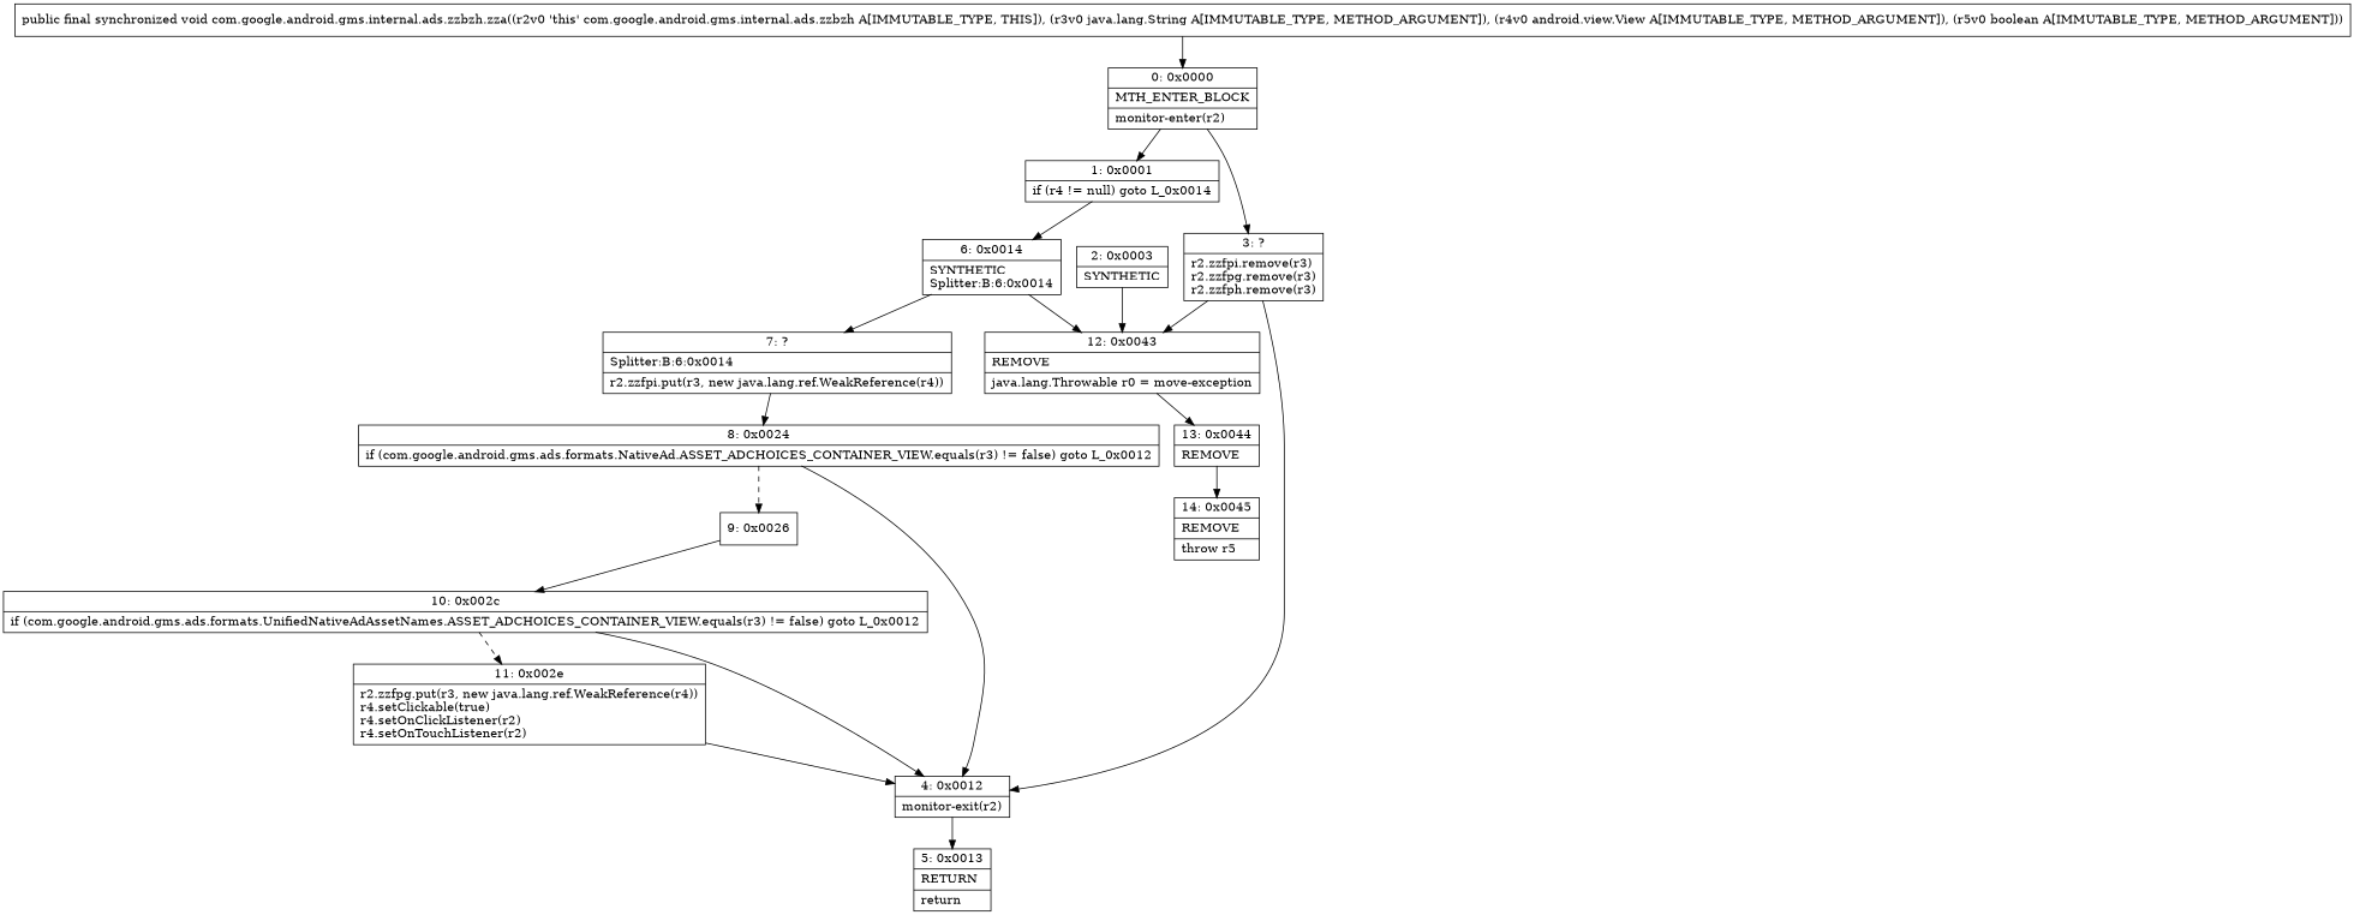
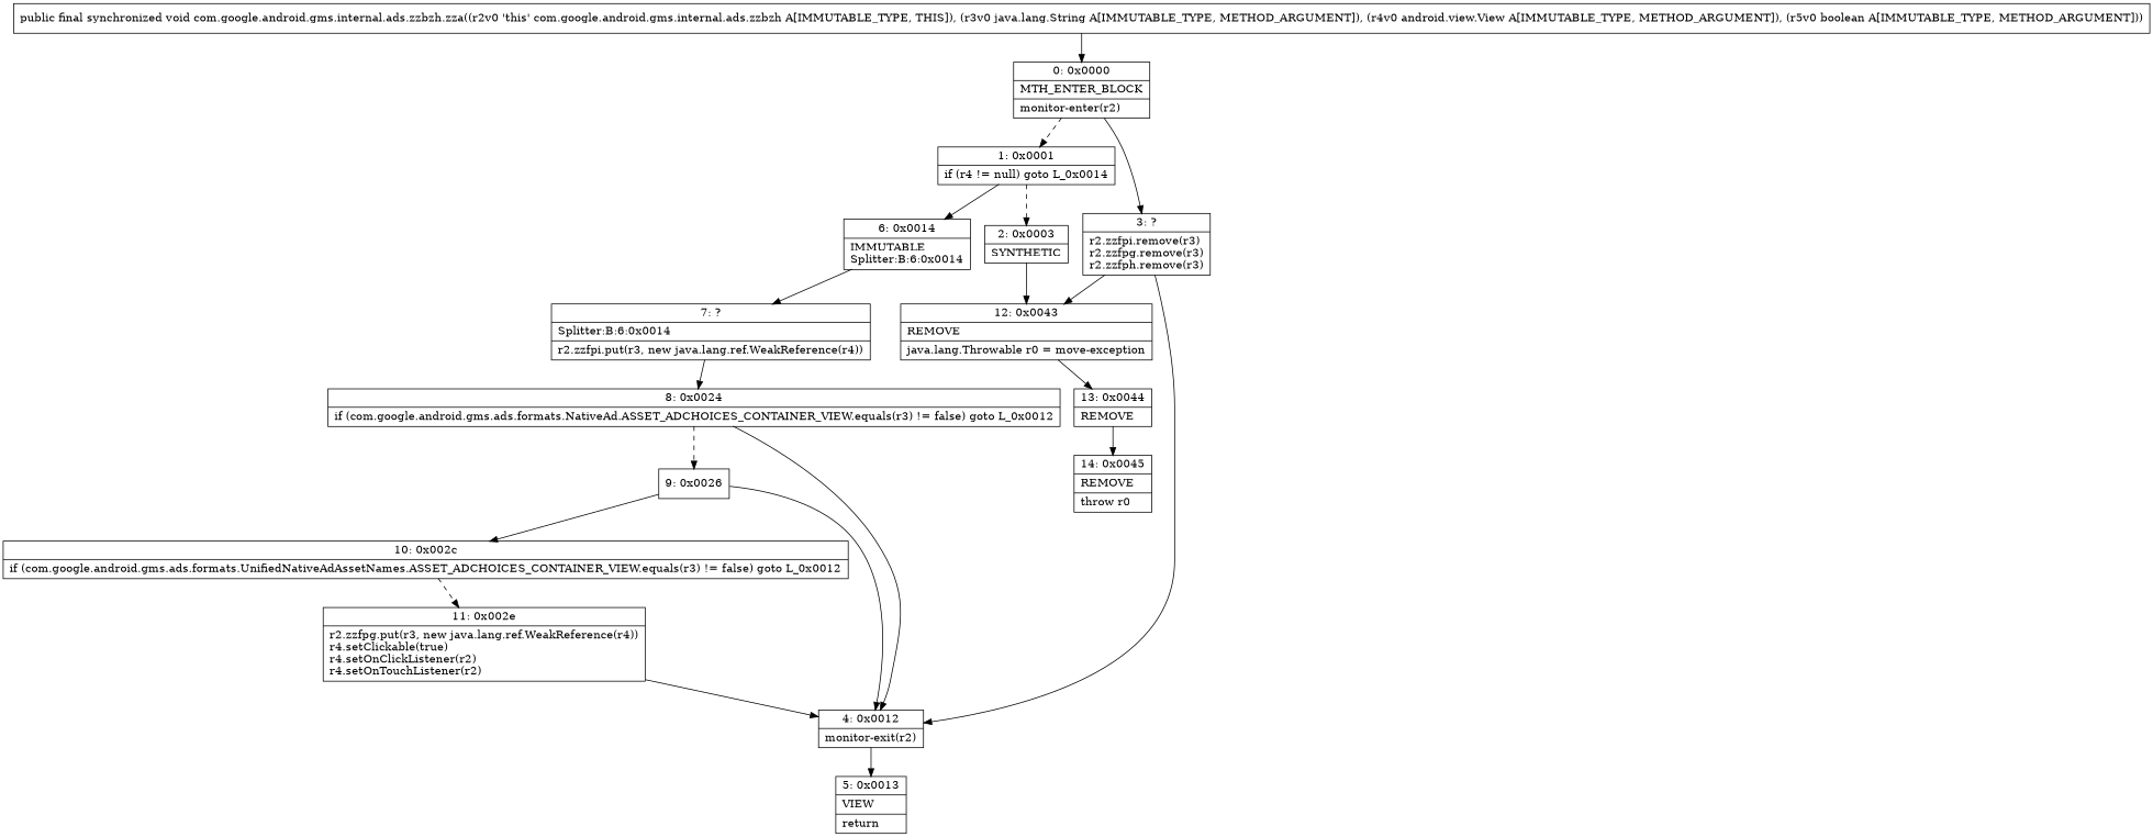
  digraph {
    node [shape=record]
    n1 [label="{0\:\ 0x0000|MTH_ENTER_BLOCK\l|monitor\-enter(r2)\l}"]
    n2 [label="{1\:\ 0x0001|if (r4 != null) goto L_0x0014\l}"]
    n3 [label="{3\:\ ?|r2.zzfpi.remove(r3)\lr2.zzfpg.remove(r3)\lr2.zzfph.remove(r3)\l}"]
    n4 [label="{2\:\ 0x0003|SYNTHETIC\l}"]
-   n5 [label="{6\:\ 0x0014|SYNTHETIC\lSplitter:B:6:0x0014\l}"]
+   n5 [label="{6\:\ 0x0014|IMMUTABLE\lSplitter:B:6:0x0014\l}"]
    n6 [label="{12\:\ 0x0043|REMOVE\l|java.lang.Throwable r0 = move\-exception\l}"]
    n7 [label="{7\:\ ?|Splitter:B:6:0x0014\l|r2.zzfpi.put(r3, new java.lang.ref.WeakReference(r4))\l}"]
    n8 [label="{4\:\ 0x0012|monitor\-exit(r2)\l}"]
    n9 [label="{13\:\ 0x0044|REMOVE\l}"]
-   n10 [label="{5\:\ 0x0013|RETURN\l|return\l}"]
+   n10 [label="{5\:\ 0x0013|VIEW\l|return\l}"]
    n11 [label="{8\:\ 0x0024|if (com.google.android.gms.ads.formats.NativeAd.ASSET_ADCHOICES_CONTAINER_VIEW.equals(r3) != false) goto L_0x0012\l}"]
    n12 [label="{9\:\ 0x0026}"]
    n13 [label="{10\:\ 0x002c|if (com.google.android.gms.ads.formats.UnifiedNativeAdAssetNames.ASSET_ADCHOICES_CONTAINER_VIEW.equals(r3) != false) goto L_0x0012\l}"]
    n14 [label="{11\:\ 0x002e|r2.zzfpg.put(r3, new java.lang.ref.WeakReference(r4))\lr4.setClickable(true)\lr4.setOnClickListener(r2)\lr4.setOnTouchListener(r2)\l}"]
-   n15 [label="{14\:\ 0x0045|REMOVE\l|throw r5\l}"]
+   n15 [label="{14\:\ 0x0045|REMOVE\l|throw r0\l}"]
    n16 [label="{public final synchronized void com.google.android.gms.internal.ads.zzbzh.zza((r2v0 'this' com.google.android.gms.internal.ads.zzbzh A[IMMUTABLE_TYPE, THIS]), (r3v0 java.lang.String A[IMMUTABLE_TYPE, METHOD_ARGUMENT]), (r4v0 android.view.View A[IMMUTABLE_TYPE, METHOD_ARGUMENT]), (r5v0 boolean A[IMMUTABLE_TYPE, METHOD_ARGUMENT])) }"]
-   n1 -> n2
+   n1 -> n2 [style=dashed]
    n1 -> n3
+   n2 -> n4 [style=dashed]
    n2 -> n5
    n3 -> n6
    n3 -> n8
    n4 -> n6
-   n5 -> n6
    n5 -> n7
    n6 -> n9
    n7 -> n11
    n8 -> n10
    n9 -> n15
    n11 -> n8
    n11 -> n12 [style=dashed]
    n12 -> n13
-   n13 -> n8
+   n12 -> n8
    n13 -> n14 [style=dashed]
    n14 -> n8
    n16 -> n1
  }
